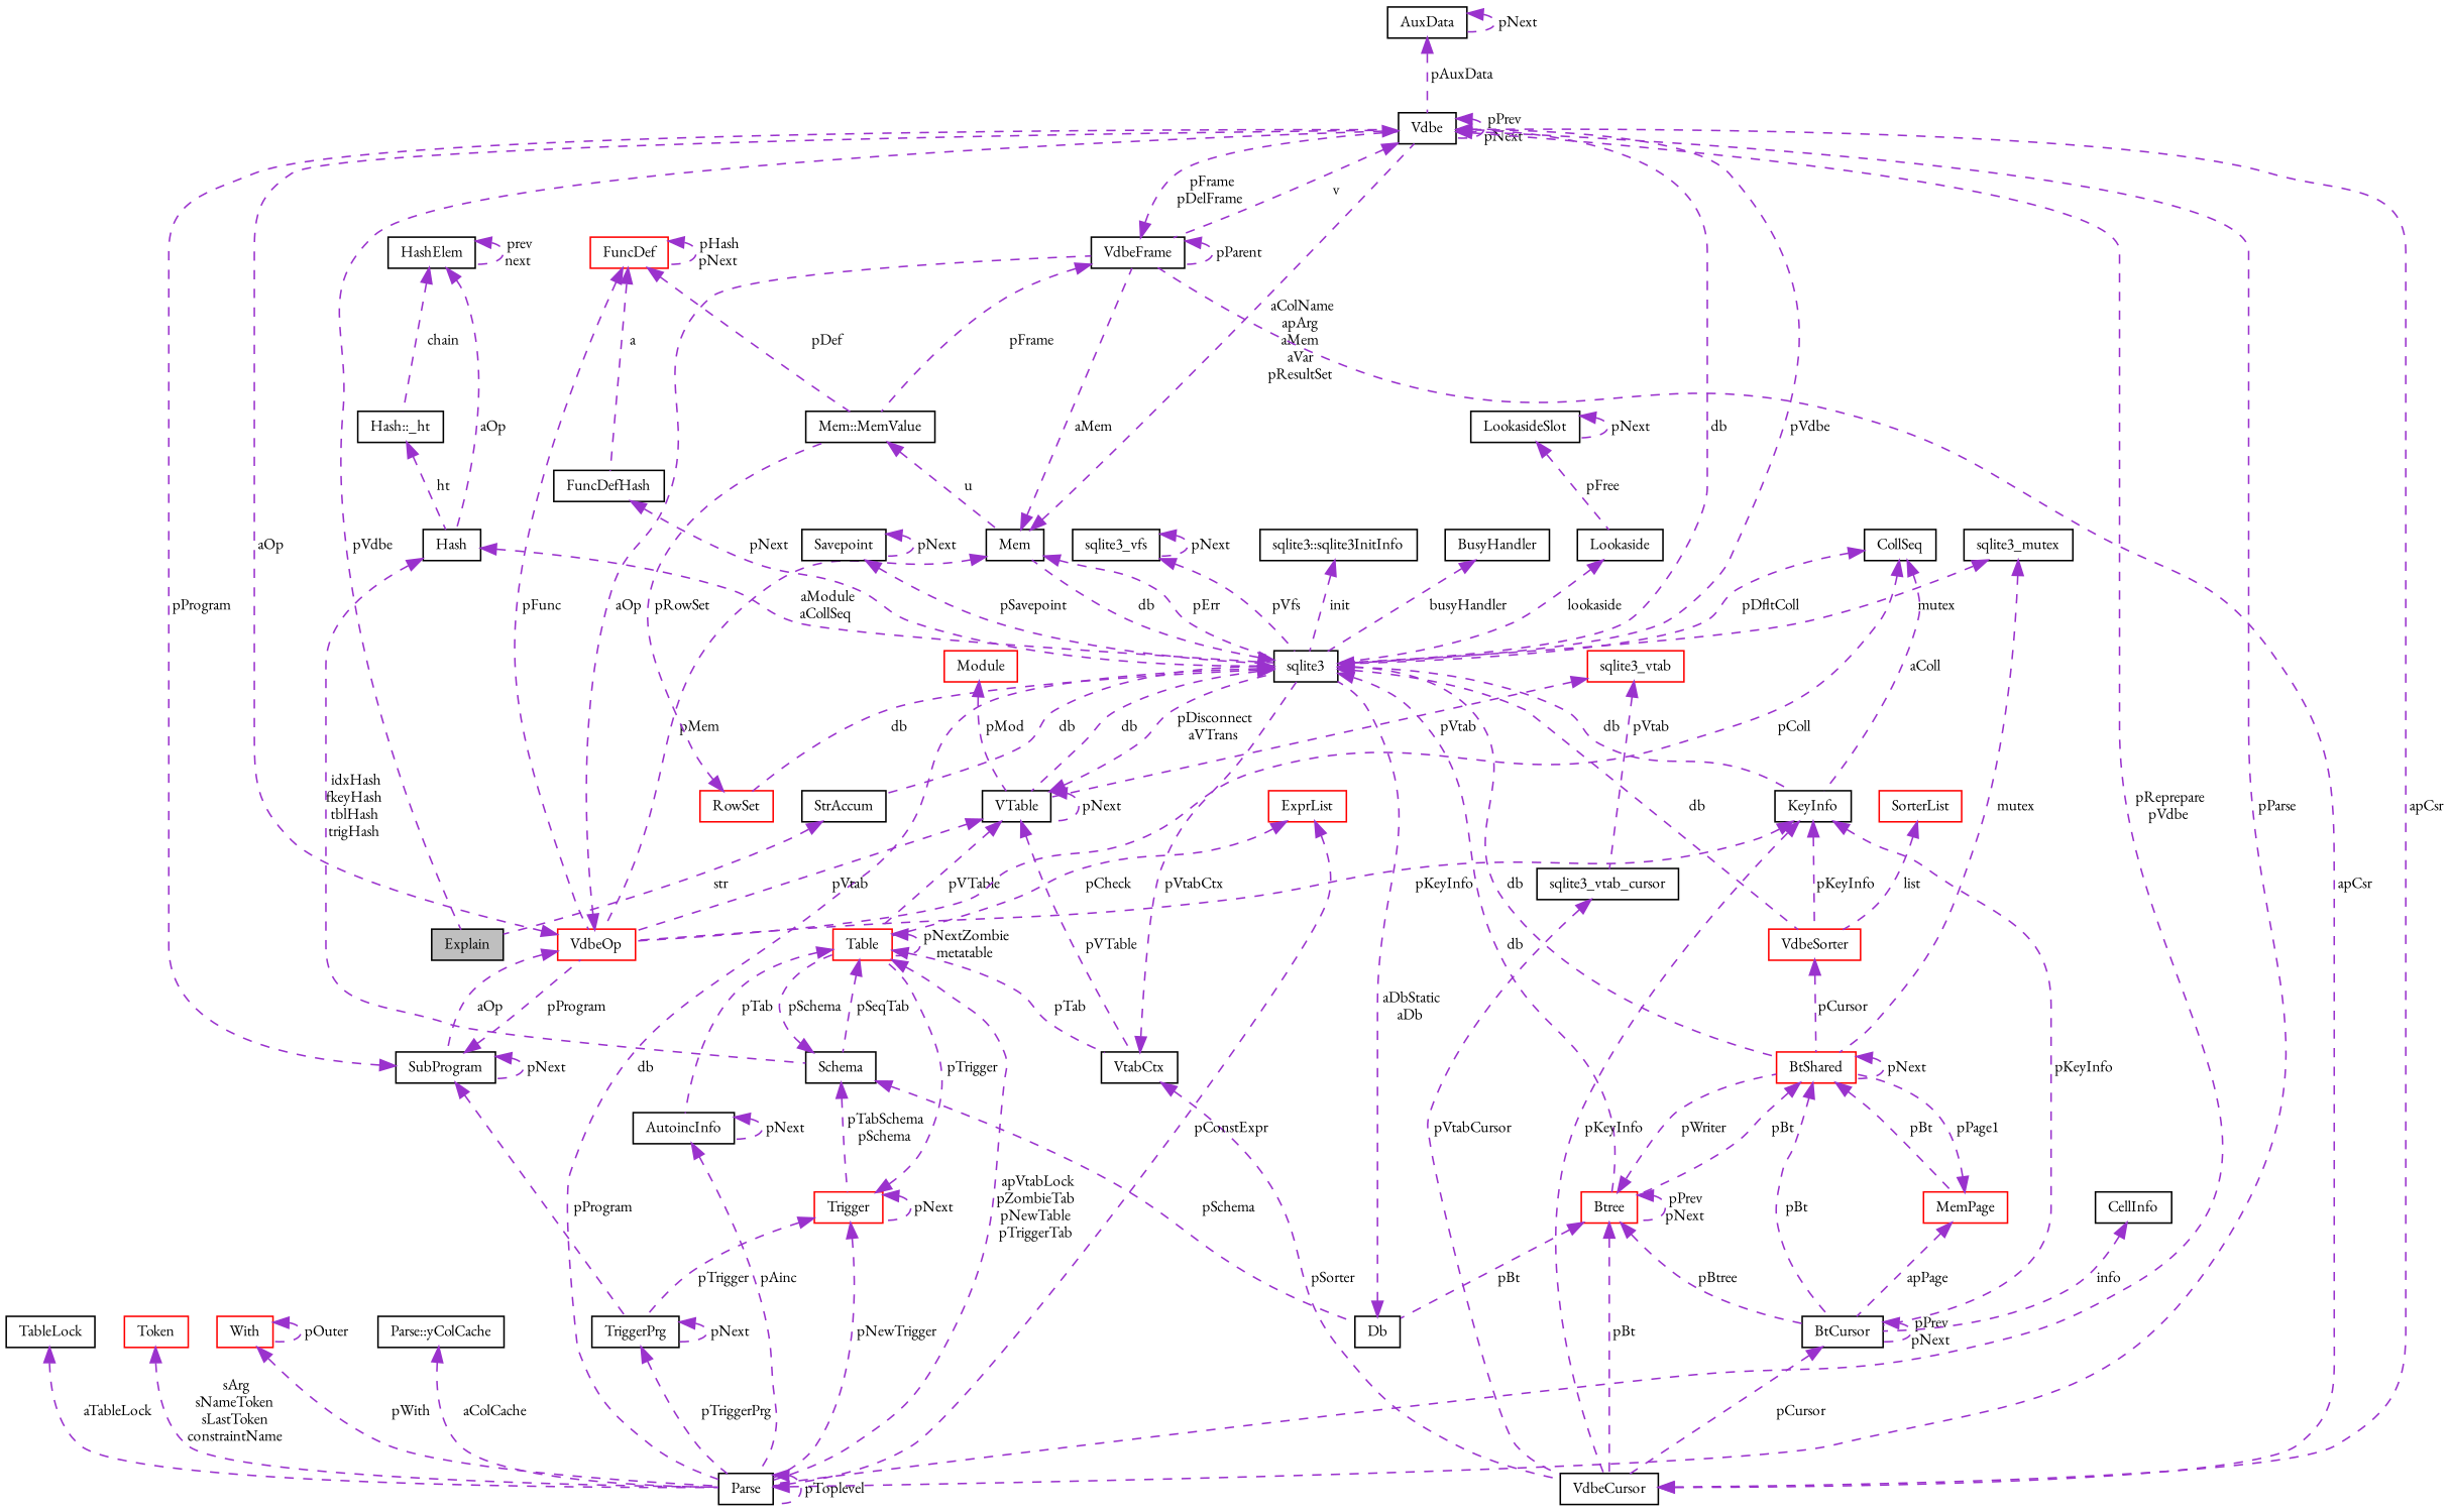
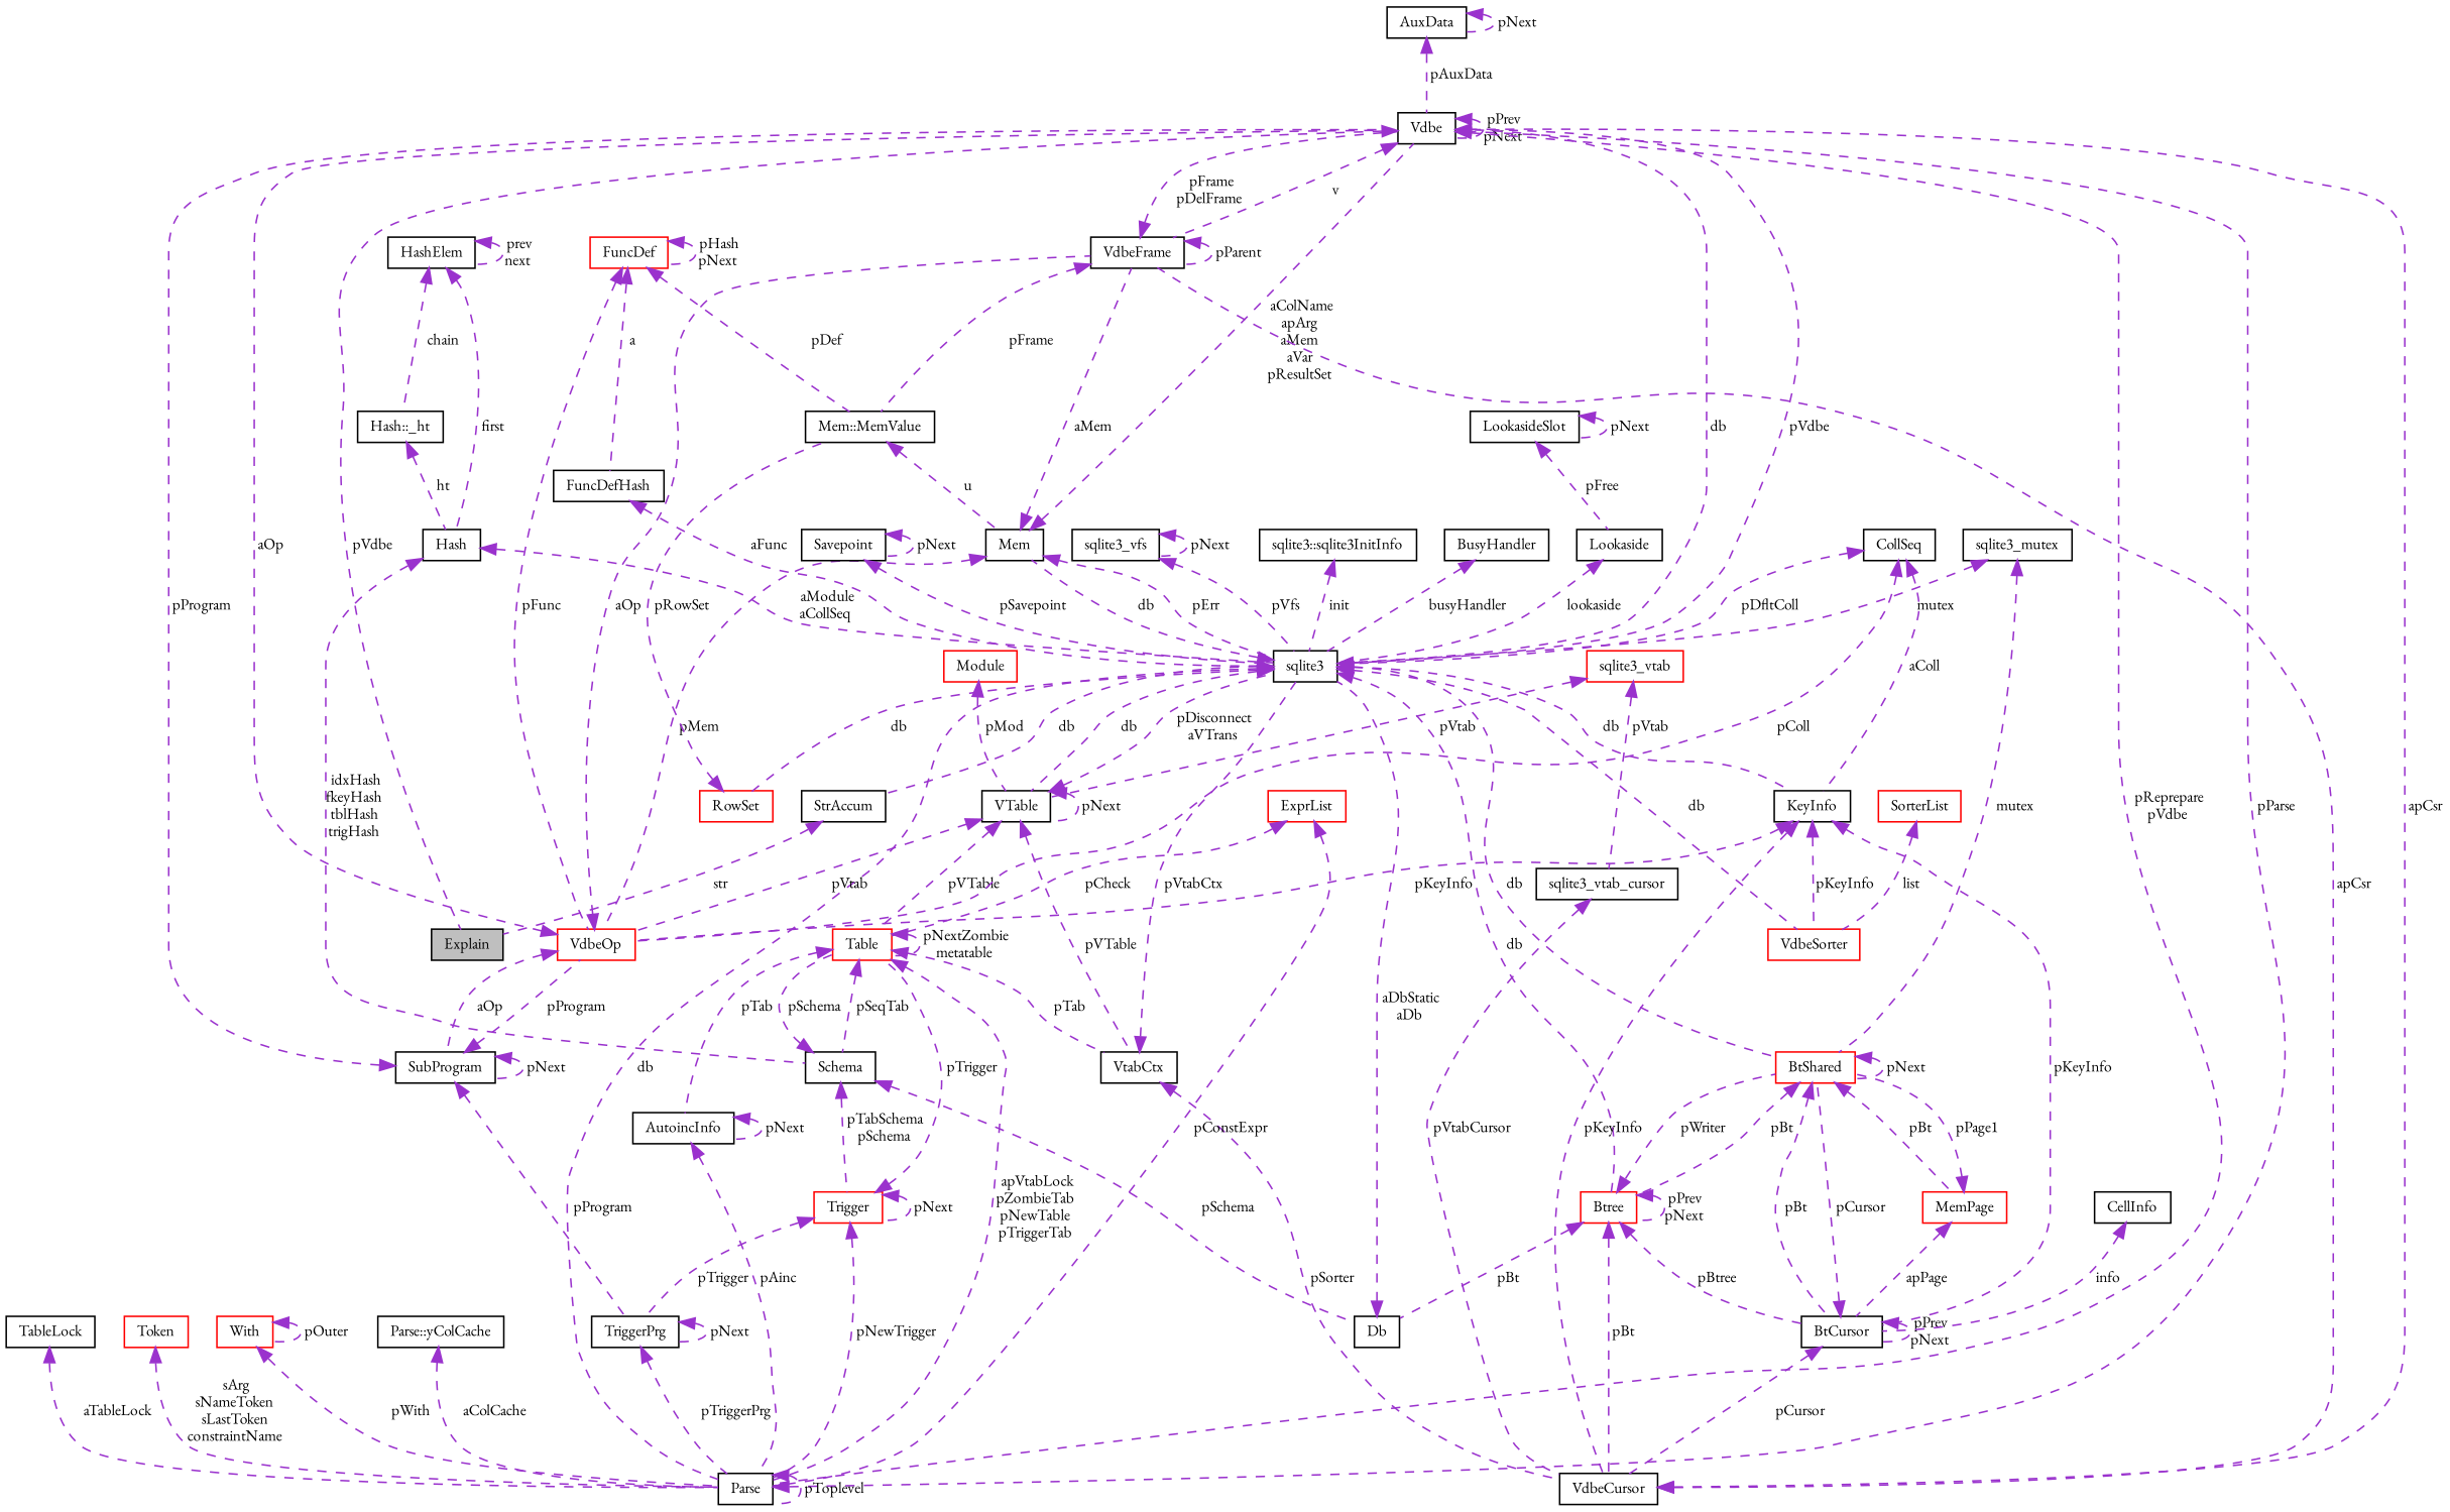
  digraph {
    fontname="EB Garamond"
    node [color=black fillcolor=white fontname="EB Garamond" fontsize=10 shape=record style=filled]
    edge [color=darkorchid3 dir=back fontname="EB Garamond" fontsize=10 labelfontname=Helvetica labelfontsize=10 style=dashed]
    n1 [fillcolor=grey75 fontcolor=black height=0.2 label=Explain width=0.4]
    n2 [height=0.2 label=Vdbe width=0.4]
    n3 [height=0.2 label=VdbeFrame width=0.4]
    n4 [height=0.2 label=sqlite3 width=0.4]
    n5 [height=0.2 label=Parse width=0.4]
    n6 [height=0.2 label="Mem::MemValue" width=0.4]
    n7 [height=0.2 label=Mem width=0.4]
    n8 [color=red height=0.2 label=BtShared width=0.4]
    n9 [color=red height=0.2 label=Btree width=0.4]
    n10 [height=0.2 label=VTable width=0.4]
    n11 [height=0.2 label=KeyInfo width=0.4]
    n12 [color=red height=0.2 label=VdbeSorter width=0.4]
    n13 [color=red height=0.2 label=RowSet width=0.4]
    n14 [height=0.2 label=StrAccum width=0.4]
    n15 [color=red height=0.2 label=VdbeOp width=0.4]
    n16 [height=0.2 label=SubProgram width=0.4]
    n17 [height=0.2 label=VdbeCursor width=0.4]
    n18 [height=0.2 label=BtCursor width=0.4]
    n19 [color=red height=0.2 label=MemPage width=0.4]
    n20 [height=0.2 label=CellInfo width=0.4]
    n21 [height=0.2 label=Db width=0.4]
    n22 [height=0.2 label=VtabCtx width=0.4]
    n23 [color=red height=0.2 label=Table width=0.4]
    n24 [height=0.2 label=Savepoint width=0.4]
    n25 [height=0.2 label=FuncDefHash width=0.4]
    n26 [color=red height=0.2 label=FuncDef width=0.4]
    n27 [height=0.2 label=Lookaside width=0.4]
    n28 [height=0.2 label=LookasideSlot width=0.4]
    n29 [height=0.2 label=sqlite3_mutex width=0.4]
    n30 [height=0.2 label=sqlite3_vfs width=0.4]
    n31 [height=0.2 label="sqlite3::sqlite3InitInfo" width=0.4]
    n32 [height=0.2 label=BusyHandler width=0.4]
    n33 [height=0.2 label=Schema width=0.4]
    n34 [height=0.2 label=AutoincInfo width=0.4]
    n35 [color=red height=0.2 label=Module width=0.4]
    n36 [color=red height=0.2 label=sqlite3_vtab width=0.4]
    n37 [height=0.2 label=sqlite3_vtab_cursor width=0.4]
    n38 [color=red height=0.2 label=Trigger width=0.4]
    n39 [height=0.2 label=TriggerPrg width=0.4]
    n40 [height=0.2 label=Hash width=0.4]
    n41 [height=0.2 label="Hash::_ht" width=0.4]
    n42 [height=0.2 label=HashElem width=0.4]
    n43 [color=red height=0.2 label=ExprList width=0.4]
    n44 [height=0.2 label=CollSeq width=0.4]
    n45 [color=red height=0.2 label=SorterList width=0.4]
    n46 [height=0.2 label=AuxData width=0.4]
    n47 [height=0.2 label=TableLock width=0.4]
    n48 [color=red height=0.2 label=Token width=0.4]
    n49 [color=red height=0.2 label=With width=0.4]
    n50 [height=0.2 label="Parse::yColCache" width=0.4]
    n2 -> n1 [label=" pVdbe"]
    n2 -> n2 [label=" pPrev\npNext"]
    n2 -> n3 [label=" v"]
    n2 -> n4 [label=" pVdbe"]
    n2 -> n5 [label=" pReprepare\npVdbe"]
    n3 -> n2 [label=" pFrame\npDelFrame"]
    n3 -> n3 [label=" pParent"]
    n3 -> n6 [label=" pFrame"]
    n4 -> n2 [label=" db"]
    n4 -> n5 [label=" db"]
    n4 -> n7 [label=" db"]
    n4 -> n8 [label=" db"]
    n4 -> n9 [label=" db"]
    n4 -> n10 [label=" db"]
    n4 -> n11 [label=" db"]
    n4 -> n12 [label=" db"]
    n4 -> n13 [label=" db"]
    n4 -> n14 [label=" db"]
    n5 -> n2 [label=" pParse"]
    n5 -> n5 [label=" pToplevel"]
    n6 -> n7 [label=" u"]
    n7 -> n2 [label=" aColName\napArg\naMem\naVar\npResultSet"]
    n7 -> n3 [label=" aMem"]
    n7 -> n4 [label=" pErr"]
    n7 -> n15 [label=" pMem"]
    n8 -> n8 [label=" pNext"]
    n8 -> n9 [label=" pBt"]
    n8 -> n18 [label=" pBt"]
    n8 -> n19 [label=" pBt"]
    n9 -> n8 [label=" pWriter"]
    n9 -> n9 [label=" pPrev\npNext"]
    n9 -> n17 [label=" pBt"]
    n9 -> n18 [label=" pBtree"]
    n9 -> n21 [label=" pBt"]
    n10 -> n4 [label=" pDisconnect\naVTrans"]
    n10 -> n10 [label=" pNext"]
    n10 -> n15 [label=" pVtab"]
    n10 -> n22 [label=" pVTable"]
    n10 -> n23 [label=" pVTable"]
    n11 -> n12 [label=" pKeyInfo"]
    n11 -> n15 [label=" pKeyInfo"]
    n11 -> n17 [label=" pKeyInfo"]
    n11 -> n18 [label=" pKeyInfo"]
    n13 -> n6 [label=" pRowSet"]
    n14 -> n1 [label=" str"]
    n15 -> n2 [label=" aOp"]
    n15 -> n3 [label=" aOp"]
    n15 -> n16 [label=" aOp"]
    n16 -> n2 [label=" pProgram"]
    n16 -> n15 [label=" pProgram"]
    n16 -> n16 [label=" pNext"]
    n16 -> n39 [label=" pProgram"]
    n17 -> n2 [label=" apCsr"]
    n17 -> n3 [label=" apCsr"]
-   n12 -> n8 [label=" pCursor"]
+   n18 -> n8 [label=" pCursor"]
    n18 -> n17 [label=" pCursor"]
    n18 -> n18 [label=" pPrev\npNext"]
    n19 -> n8 [label=" pPage1"]
    n19 -> n18 [label=" apPage"]
    n20 -> n18 [label=" info"]
    n21 -> n4 [label=" aDbStatic\naDb"]
    n22 -> n4 [label=" pVtabCtx"]
    n22 -> n17 [label=" pSorter"]
    n23 -> n5 [label=" apVtabLock\npZombieTab\npNewTable\npTriggerTab"]
    n23 -> n22 [label=" pTab"]
    n23 -> n23 [label=" pNextZombie\nmetatable"]
    n23 -> n33 [label=" pSeqTab"]
    n23 -> n34 [label=" pTab"]
    n24 -> n4 [label=" pSavepoint"]
    n24 -> n24 [label=" pNext"]
-   n25 -> n4 [label=" pNext"]
+   n25 -> n4 [label=" aFunc"]
    n26 -> n6 [label=" pDef"]
    n26 -> n15 [label=" pFunc"]
    n26 -> n25 [label=" a"]
    n26 -> n26 [label=" pHash\npNext"]
    n27 -> n4 [label=" lookaside"]
    n28 -> n27 [label=" pFree"]
    n28 -> n28 [label=" pNext"]
    n29 -> n4 [label=" mutex"]
    n29 -> n8 [label=" mutex"]
    n30 -> n4 [label=" pVfs"]
    n30 -> n30 [label=" pNext"]
    n31 -> n4 [label=" init"]
    n32 -> n4 [label=" busyHandler"]
    n33 -> n21 [label=" pSchema"]
    n33 -> n23 [label=" pSchema"]
    n33 -> n38 [label=" pTabSchema\npSchema"]
    n34 -> n5 [label=" pAinc"]
    n34 -> n34 [label=" pNext"]
    n35 -> n10 [label=" pMod"]
    n36 -> n10 [label=" pVtab"]
    n36 -> n37 [label=" pVtab"]
    n37 -> n17 [label=" pVtabCursor"]
    n38 -> n5 [label=" pNewTrigger"]
    n38 -> n23 [label=" pTrigger"]
    n38 -> n38 [label=" pNext"]
    n38 -> n39 [label=" pTrigger"]
    n39 -> n5 [label=" pTriggerPrg"]
    n39 -> n39 [label=" pNext"]
    n40 -> n4 [label=" aModule\naCollSeq"]
    n40 -> n33 [label=" idxHash\nfkeyHash\ntblHash\ntrigHash"]
    n41 -> n40 [label=" ht"]
-   n42 -> n40 [label=" aOp"]
+   n42 -> n40 [label=" first"]
    n42 -> n41 [label=" chain"]
    n42 -> n42 [label=" prev\nnext"]
    n43 -> n5 [label=" pConstExpr"]
    n43 -> n23 [label=" pCheck"]
    n44 -> n4 [label=" pDfltColl"]
    n44 -> n11 [label=" aColl"]
    n44 -> n15 [label=" pColl"]
    n45 -> n12 [label=" list"]
    n46 -> n2 [label=" pAuxData"]
    n46 -> n46 [label=" pNext"]
    n47 -> n5 [label=" aTableLock"]
    n48 -> n5 [label=" sArg\nsNameToken\nsLastToken\nconstraintName"]
    n49 -> n5 [label=" pWith"]
    n49 -> n49 [label=" pOuter"]
    n50 -> n5 [label=" aColCache"]
  }
